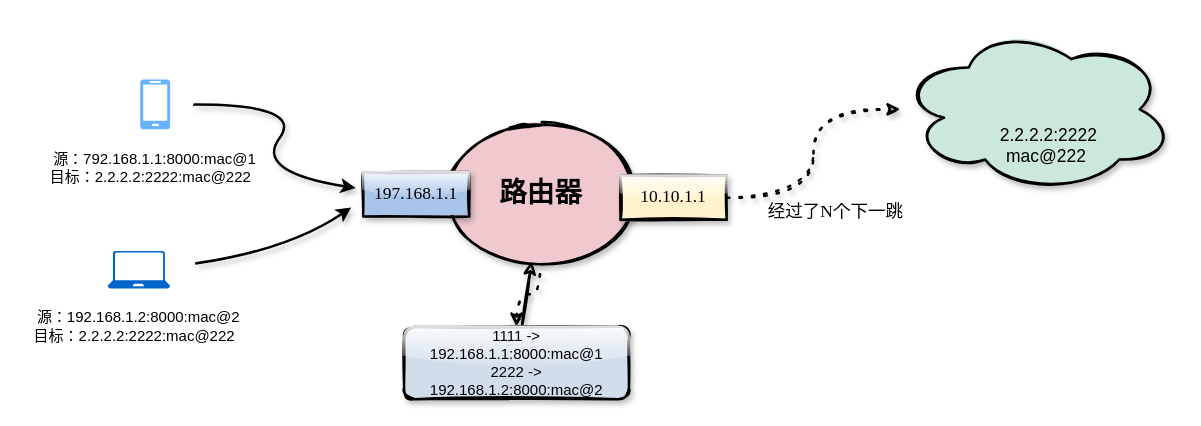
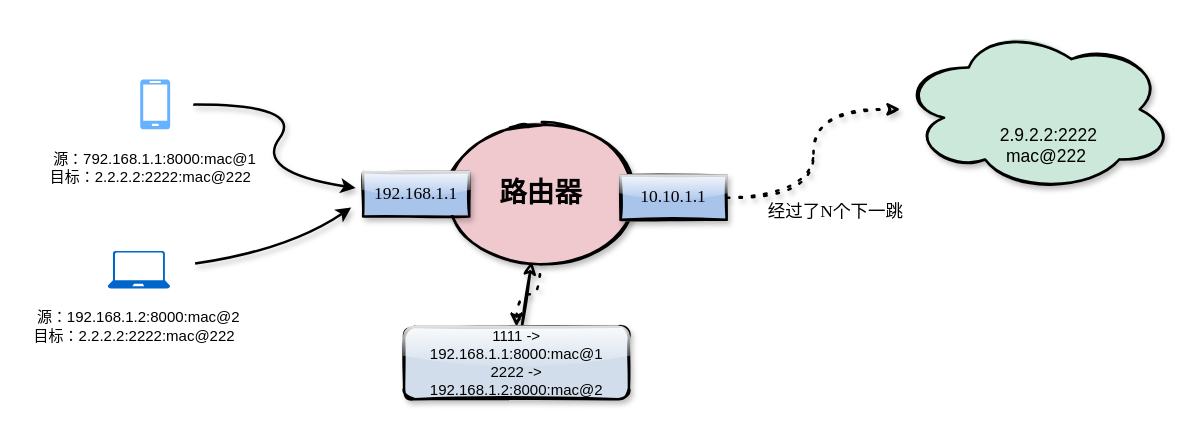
  <mxCell id="0" />
  <mxCell id="1" parent="0" />
  <mxCell id="2" value="" style="pointerEvents=1;shadow=0;dashed=0;html=1;strokeColor=none;labelPosition=center;verticalLabelPosition=bottom;verticalAlign=top;align=center;fillColor=#66B2FF;shape=mxgraph.azure.mobile" vertex="1" parent="1"><mxGeometry x="111.5" y="63" width="24" height="40" as="geometry" /></mxCell>
  <mxCell id="3" value="" style="aspect=fixed;pointerEvents=1;shadow=0;dashed=0;html=1;strokeColor=none;labelPosition=center;verticalLabelPosition=bottom;verticalAlign=top;align=center;fillColor=#0066CC;shape=mxgraph.azure.laptop" vertex="1" parent="1"><mxGeometry x="85.5" y="200.5" width="50" height="30" as="geometry" /></mxCell>
  <mxCell id="4" style="edgeStyle=orthogonalEdgeStyle;rounded=0;orthogonalLoop=1;jettySize=auto;html=1;exitX=0.5;exitY=1;exitDx=0;exitDy=0;exitPerimeter=0;" edge="1" parent="1" source="3" target="3"><mxGeometry relative="1" as="geometry" /></mxCell>
  <mxCell id="5" value="" style="curved=1;endArrow=classic;html=1;shadow=1;strokeWidth=2;" edge="1" parent="1"><mxGeometry width="50" height="50" relative="1" as="geometry"><mxPoint x="154" y="83.25" as="sourcePoint" /><mxPoint x="284" y="150" as="targetPoint" /><Array as="points"><mxPoint x="243" y="83" /><mxPoint x="203" y="137.25" /></Array></mxGeometry></mxCell>
  <mxCell id="6" value="" style="curved=1;endArrow=classic;html=1;shadow=1;strokeWidth=2;" edge="1" parent="1"><mxGeometry width="50" height="50" relative="1" as="geometry"><mxPoint x="155.5" y="210.5" as="sourcePoint" /><mxPoint x="280.5" y="165.5" as="targetPoint" /><Array as="points"><mxPoint x="230.5" y="199.5" /></Array></mxGeometry></mxCell>
  <mxCell id="7" value="&lt;div style=&quot;font-family: &amp;#34;helvetica&amp;#34; ; font-size: 12px&quot;&gt;源：192.168.1.2:8000:mac@2&lt;/div&gt;&lt;div style=&quot;font-family: &amp;#34;helvetica&amp;#34; ; font-size: 12px&quot;&gt;目标：2.2.2.2:2222:mac@222&amp;nbsp;&amp;nbsp;&lt;/div&gt;" style="text;html=1;strokeColor=none;fillColor=none;align=center;verticalAlign=middle;whiteSpace=wrap;rounded=0;shadow=1;glass=1;sketch=1;fontFamily=Tahoma;fontSize=14;" vertex="1" parent="1"><mxGeometry x="20" y="251" width="181" height="20" as="geometry" /></mxCell>
  <mxCell id="8" value="&lt;div style=&quot;font-family: &amp;#34;helvetica&amp;#34; ; font-size: 14px&quot;&gt;&lt;br&gt;&lt;/div&gt;" style="ellipse;shape=cloud;whiteSpace=wrap;html=1;shadow=1;strokeWidth=2;glass=0;sketch=1;fillWeight=-1;hachureGap=8;fillStyle=solid;fillColor=#CCE8DA;" vertex="1" parent="1"><mxGeometry x="720" y="20" width="219" height="134" as="geometry" /></mxCell>
  <mxCell id="9" value="" style="edgeStyle=orthogonalEdgeStyle;curved=1;sketch=1;orthogonalLoop=1;jettySize=auto;html=1;shadow=1;dashed=1;dashPattern=1 4;strokeWidth=2;fontFamily=Tahoma;fontSize=14;" edge="1" parent="1" source="10" target="19"><mxGeometry relative="1" as="geometry" /></mxCell>
  <mxCell id="10" value="&lt;b&gt;&lt;font style=&quot;font-size: 22px&quot;&gt;路由器&lt;/font&gt;&lt;/b&gt;" style="ellipse;whiteSpace=wrap;html=1;shadow=1;glass=1;sketch=1;strokeWidth=2;fontFamily=Tahoma;fontSize=14;fillStyle=solid;fillColor=#f0c9cf;" vertex="1" parent="1"><mxGeometry x="354" y="101" width="157" height="108" as="geometry" /></mxCell>
- <mxCell id="11" value="197.168.1.1" style="rounded=0;whiteSpace=wrap;html=1;shadow=1;glass=1;sketch=1;strokeColor=#000000;strokeWidth=2;fontFamily=Tahoma;fontSize=14;fillStyle=solid;fillColor=#A9C4EB;" vertex="1" parent="1"><mxGeometry x="290" y="137.25" width="85" height="35.5" as="geometry" /></mxCell>
+ <mxCell id="11" value="192.168.1.1" style="rounded=0;whiteSpace=wrap;html=1;shadow=1;glass=1;sketch=1;strokeColor=#000000;strokeWidth=2;fontFamily=Tahoma;fontSize=14;fillStyle=solid;fillColor=#A9C4EB;" vertex="1" parent="1"><mxGeometry x="290" y="137.25" width="85" height="35.5" as="geometry" /></mxCell>
  <mxCell id="12" style="edgeStyle=orthogonalEdgeStyle;curved=1;sketch=1;orthogonalLoop=1;jettySize=auto;html=1;shadow=1;strokeWidth=2;fontFamily=Tahoma;fontSize=14;dashed=1;dashPattern=1 4;" edge="1" parent="1" source="13" target="8"><mxGeometry relative="1" as="geometry" /></mxCell>
- <mxCell id="13" value="10.10.1.1" style="rounded=0;whiteSpace=wrap;html=1;shadow=1;glass=1;sketch=1;strokeColor=#000000;strokeWidth=2;fontFamily=Tahoma;fontSize=14;fillStyle=solid;fillColor=#fff2cc;" vertex="1" parent="1"><mxGeometry x="496" y="140" width="85" height="35.5" as="geometry" /></mxCell>
+ <mxCell id="13" value="10.10.1.1" style="rounded=0;whiteSpace=wrap;html=1;shadow=1;glass=1;sketch=1;strokeColor=#000000;strokeWidth=2;fontFamily=Tahoma;fontSize=14;fillStyle=solid;fillColor=#A9C4EB;" vertex="1" parent="1"><mxGeometry x="496" y="140" width="85" height="35.5" as="geometry" /></mxCell>
  <mxCell id="14" value="经过了N个下一跳&lt;br&gt;" style="text;html=1;align=center;verticalAlign=middle;resizable=0;points=[];autosize=1;fontSize=14;fontFamily=Tahoma;" vertex="1" parent="1"><mxGeometry x="609" y="159" width="117" height="21" as="geometry" /></mxCell>
  <mxCell id="15" value="&lt;div style=&quot;font-family: &amp;#34;helvetica&amp;#34; ; font-size: 12px&quot;&gt;&lt;div&gt;源：792.168.1.1:8000:mac@1&lt;/div&gt;&lt;div&gt;目标：2.2.2.2:2222:mac@222&amp;nbsp;&amp;nbsp;&lt;/div&gt;&lt;/div&gt;" style="text;html=1;strokeColor=none;fillColor=none;align=center;verticalAlign=middle;whiteSpace=wrap;rounded=0;shadow=1;glass=1;sketch=1;fontFamily=Tahoma;fontSize=14;" vertex="1" parent="1"><mxGeometry x="33" y="124" width="181" height="20" as="geometry" /></mxCell>
- <mxCell id="16" value="&lt;div style=&quot;font-family: &amp;#34;helvetica&amp;#34;&quot;&gt;2.2.2.2:2222&lt;/div&gt;&lt;div style=&quot;font-family: &amp;#34;helvetica&amp;#34;&quot;&gt;mac@222&amp;nbsp;&lt;/div&gt;" style="text;html=1;strokeColor=none;fillColor=none;align=center;verticalAlign=middle;whiteSpace=wrap;rounded=0;shadow=0;glass=0;sketch=0;fontFamily=Tahoma;fontSize=14;" vertex="1" parent="1"><mxGeometry x="819" y="107" width="40" height="17" as="geometry" /></mxCell>
+ <mxCell id="16" value="&lt;div style=&quot;font-family: &amp;#34;helvetica&amp;#34;&quot;&gt;2.9.2.2:2222&lt;/div&gt;&lt;div style=&quot;font-family: &amp;#34;helvetica&amp;#34;&quot;&gt;mac@222&amp;nbsp;&lt;/div&gt;" style="text;html=1;strokeColor=none;fillColor=none;align=center;verticalAlign=middle;whiteSpace=wrap;rounded=0;shadow=0;glass=0;sketch=0;fontFamily=Tahoma;fontSize=14;" vertex="1" parent="1"><mxGeometry x="819" y="107" width="40" height="17" as="geometry" /></mxCell>
  <mxCell id="17" value="" style="shape=image;html=1;verticalAlign=top;verticalLabelPosition=bottom;labelBackgroundColor=#ffffff;imageAspect=0;aspect=fixed;image=https://cdn4.iconfinder.com/data/icons/chinas-social-share-icons/256/cssi_taobao-128.png;rounded=0;shadow=0;glass=0;sketch=0;strokeColor=#000000;strokeWidth=2;fillColor=none;fontFamily=Tahoma;fontSize=14;" vertex="1" parent="1"><mxGeometry x="815" y="56" width="39" height="39" as="geometry" /></mxCell>
  <mxCell id="18" value="" style="sketch=1;orthogonalLoop=1;jettySize=auto;html=1;shadow=1;strokeWidth=2;fontFamily=Tahoma;fontSize=14;" edge="1" parent="1" source="19" target="10"><mxGeometry relative="1" as="geometry" /></mxCell>
  <mxCell id="19" value="&lt;div style=&quot;font-family: &amp;#34;helvetica&amp;#34; ; font-size: 12px&quot;&gt;1111 -&amp;gt; 192.168.1.1:8000:mac@1&lt;/div&gt;&lt;div style=&quot;font-family: &amp;#34;helvetica&amp;#34; ; font-size: 12px&quot;&gt;2222 -&amp;gt; 192.168.1.2:8000:mac@2&lt;br&gt;&lt;/div&gt;" style="whiteSpace=wrap;html=1;shadow=1;fontFamily=Tahoma;fontSize=14;strokeWidth=2;glass=1;sketch=1;fillStyle=solid;rounded=1;fillColor=#D1DDEB;" vertex="1" parent="1"><mxGeometry x="322.75" y="261" width="180" height="58" as="geometry" /></mxCell>
